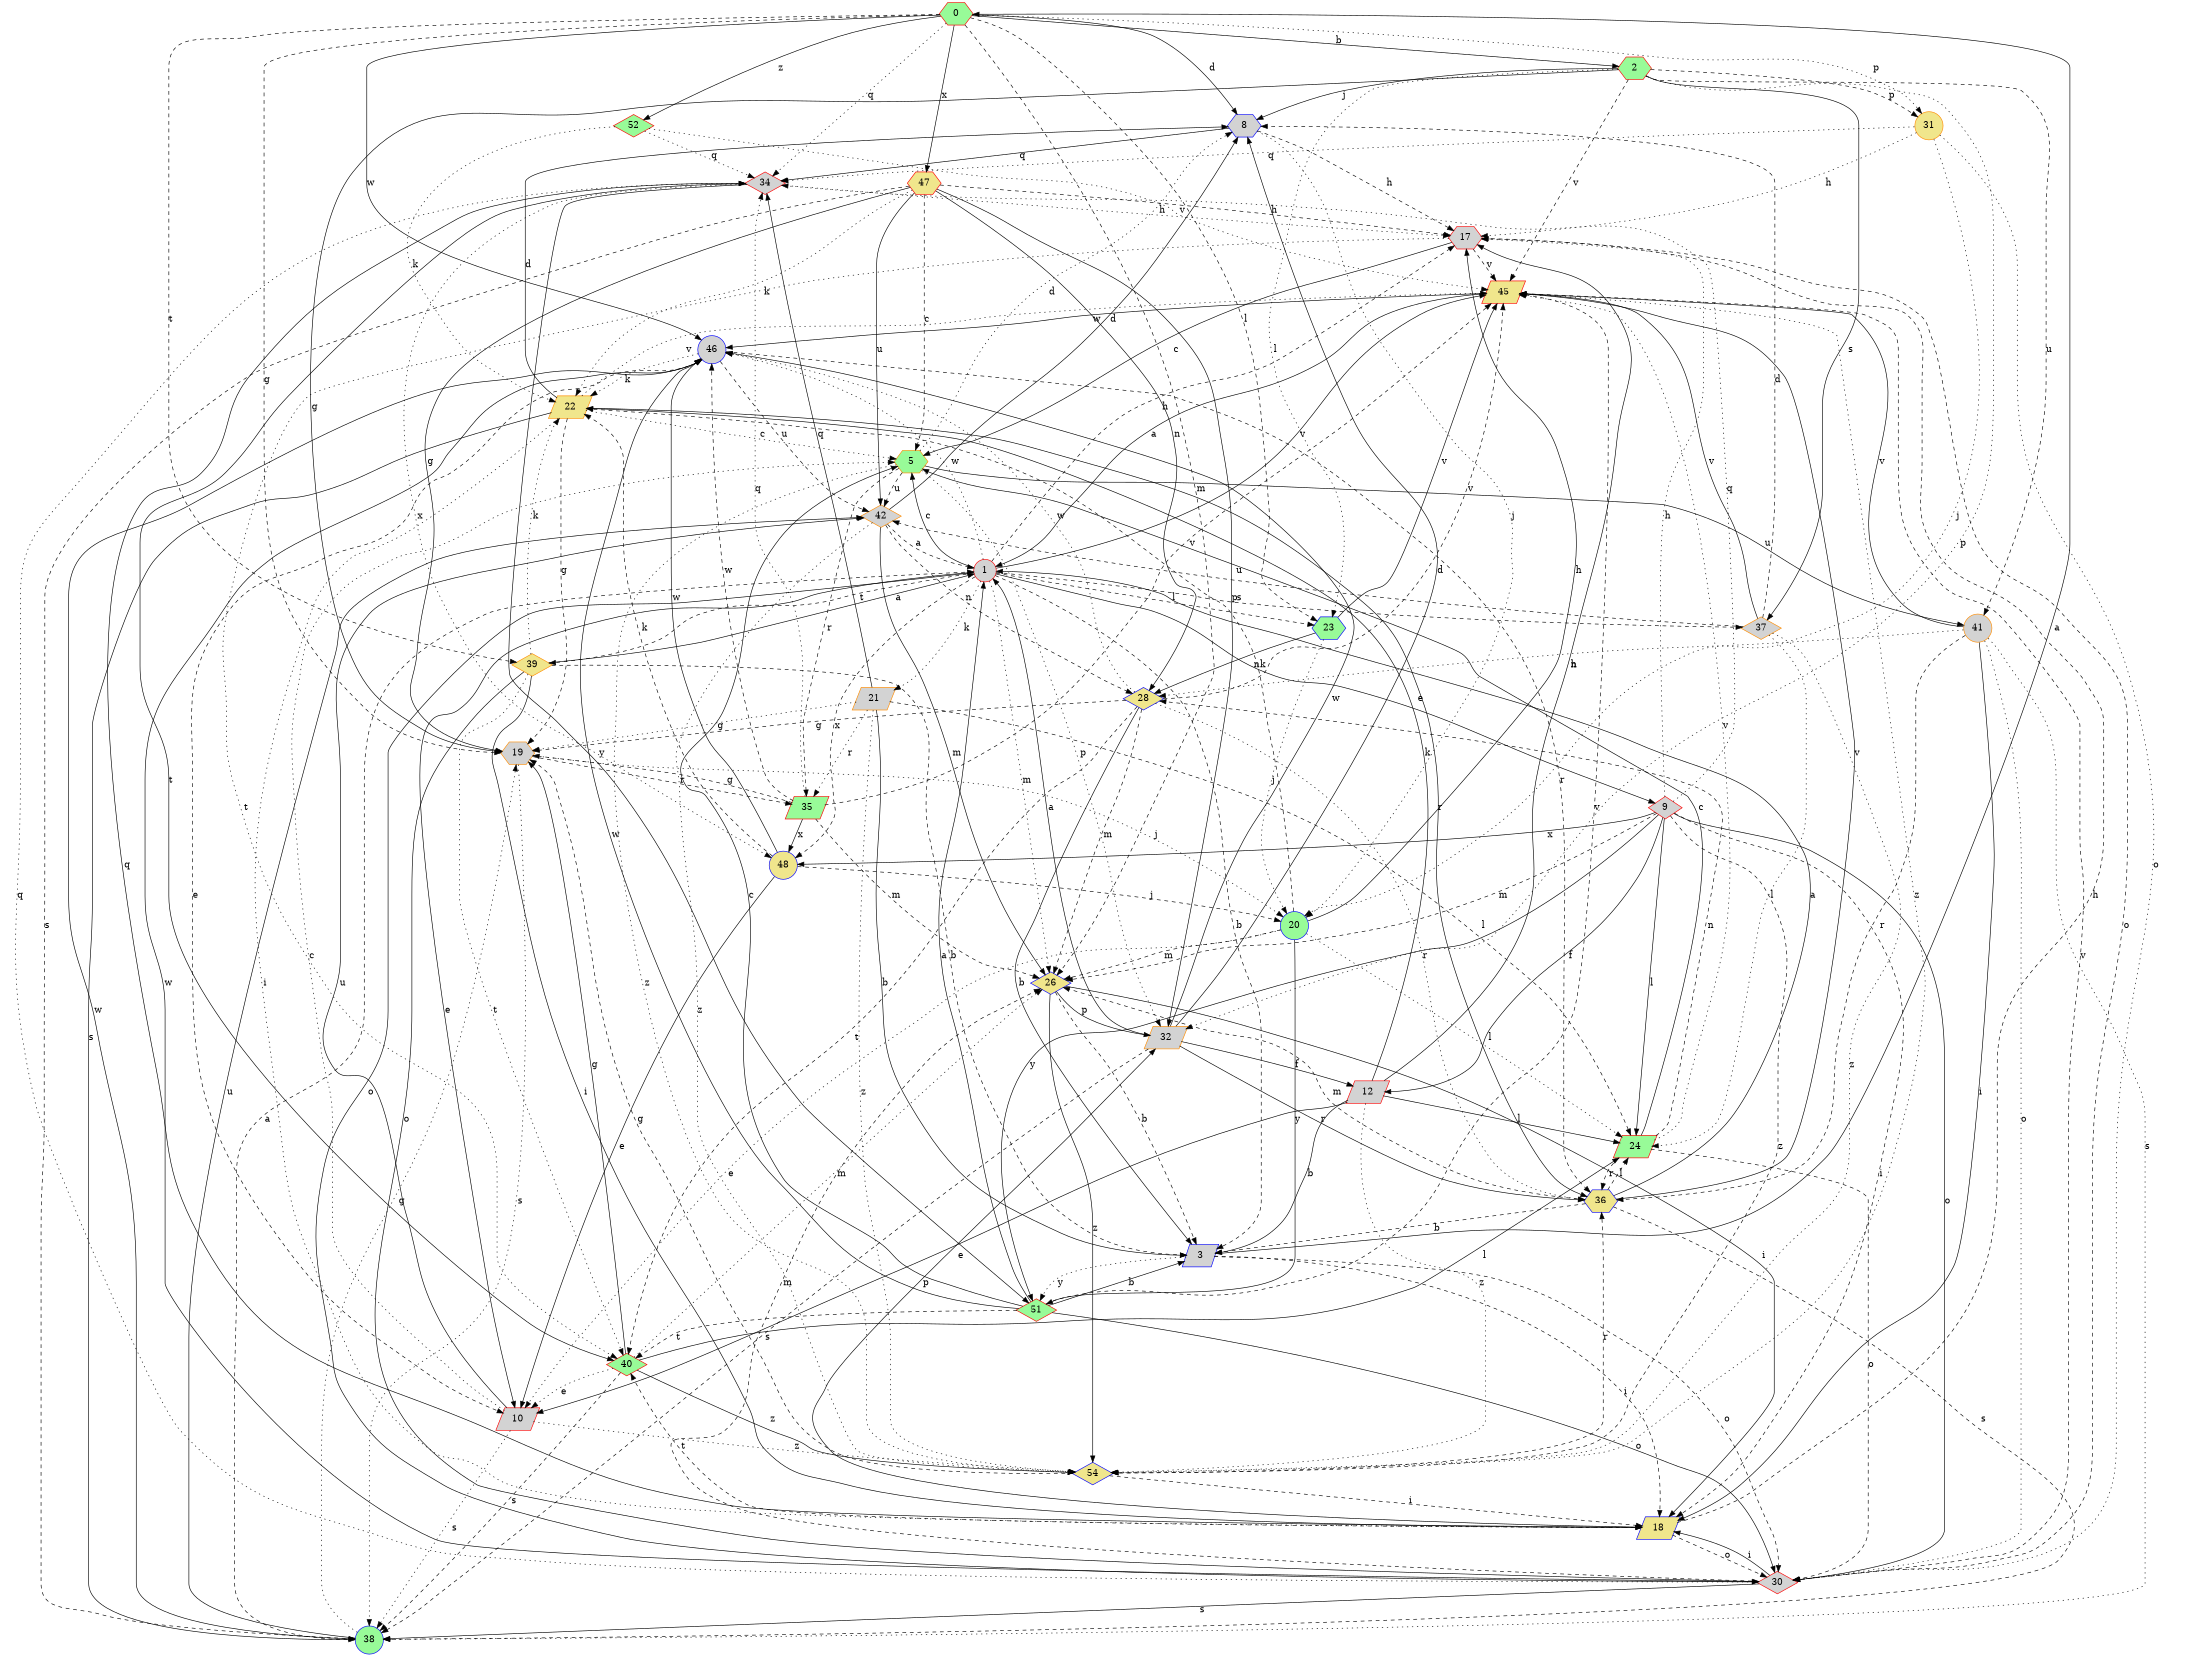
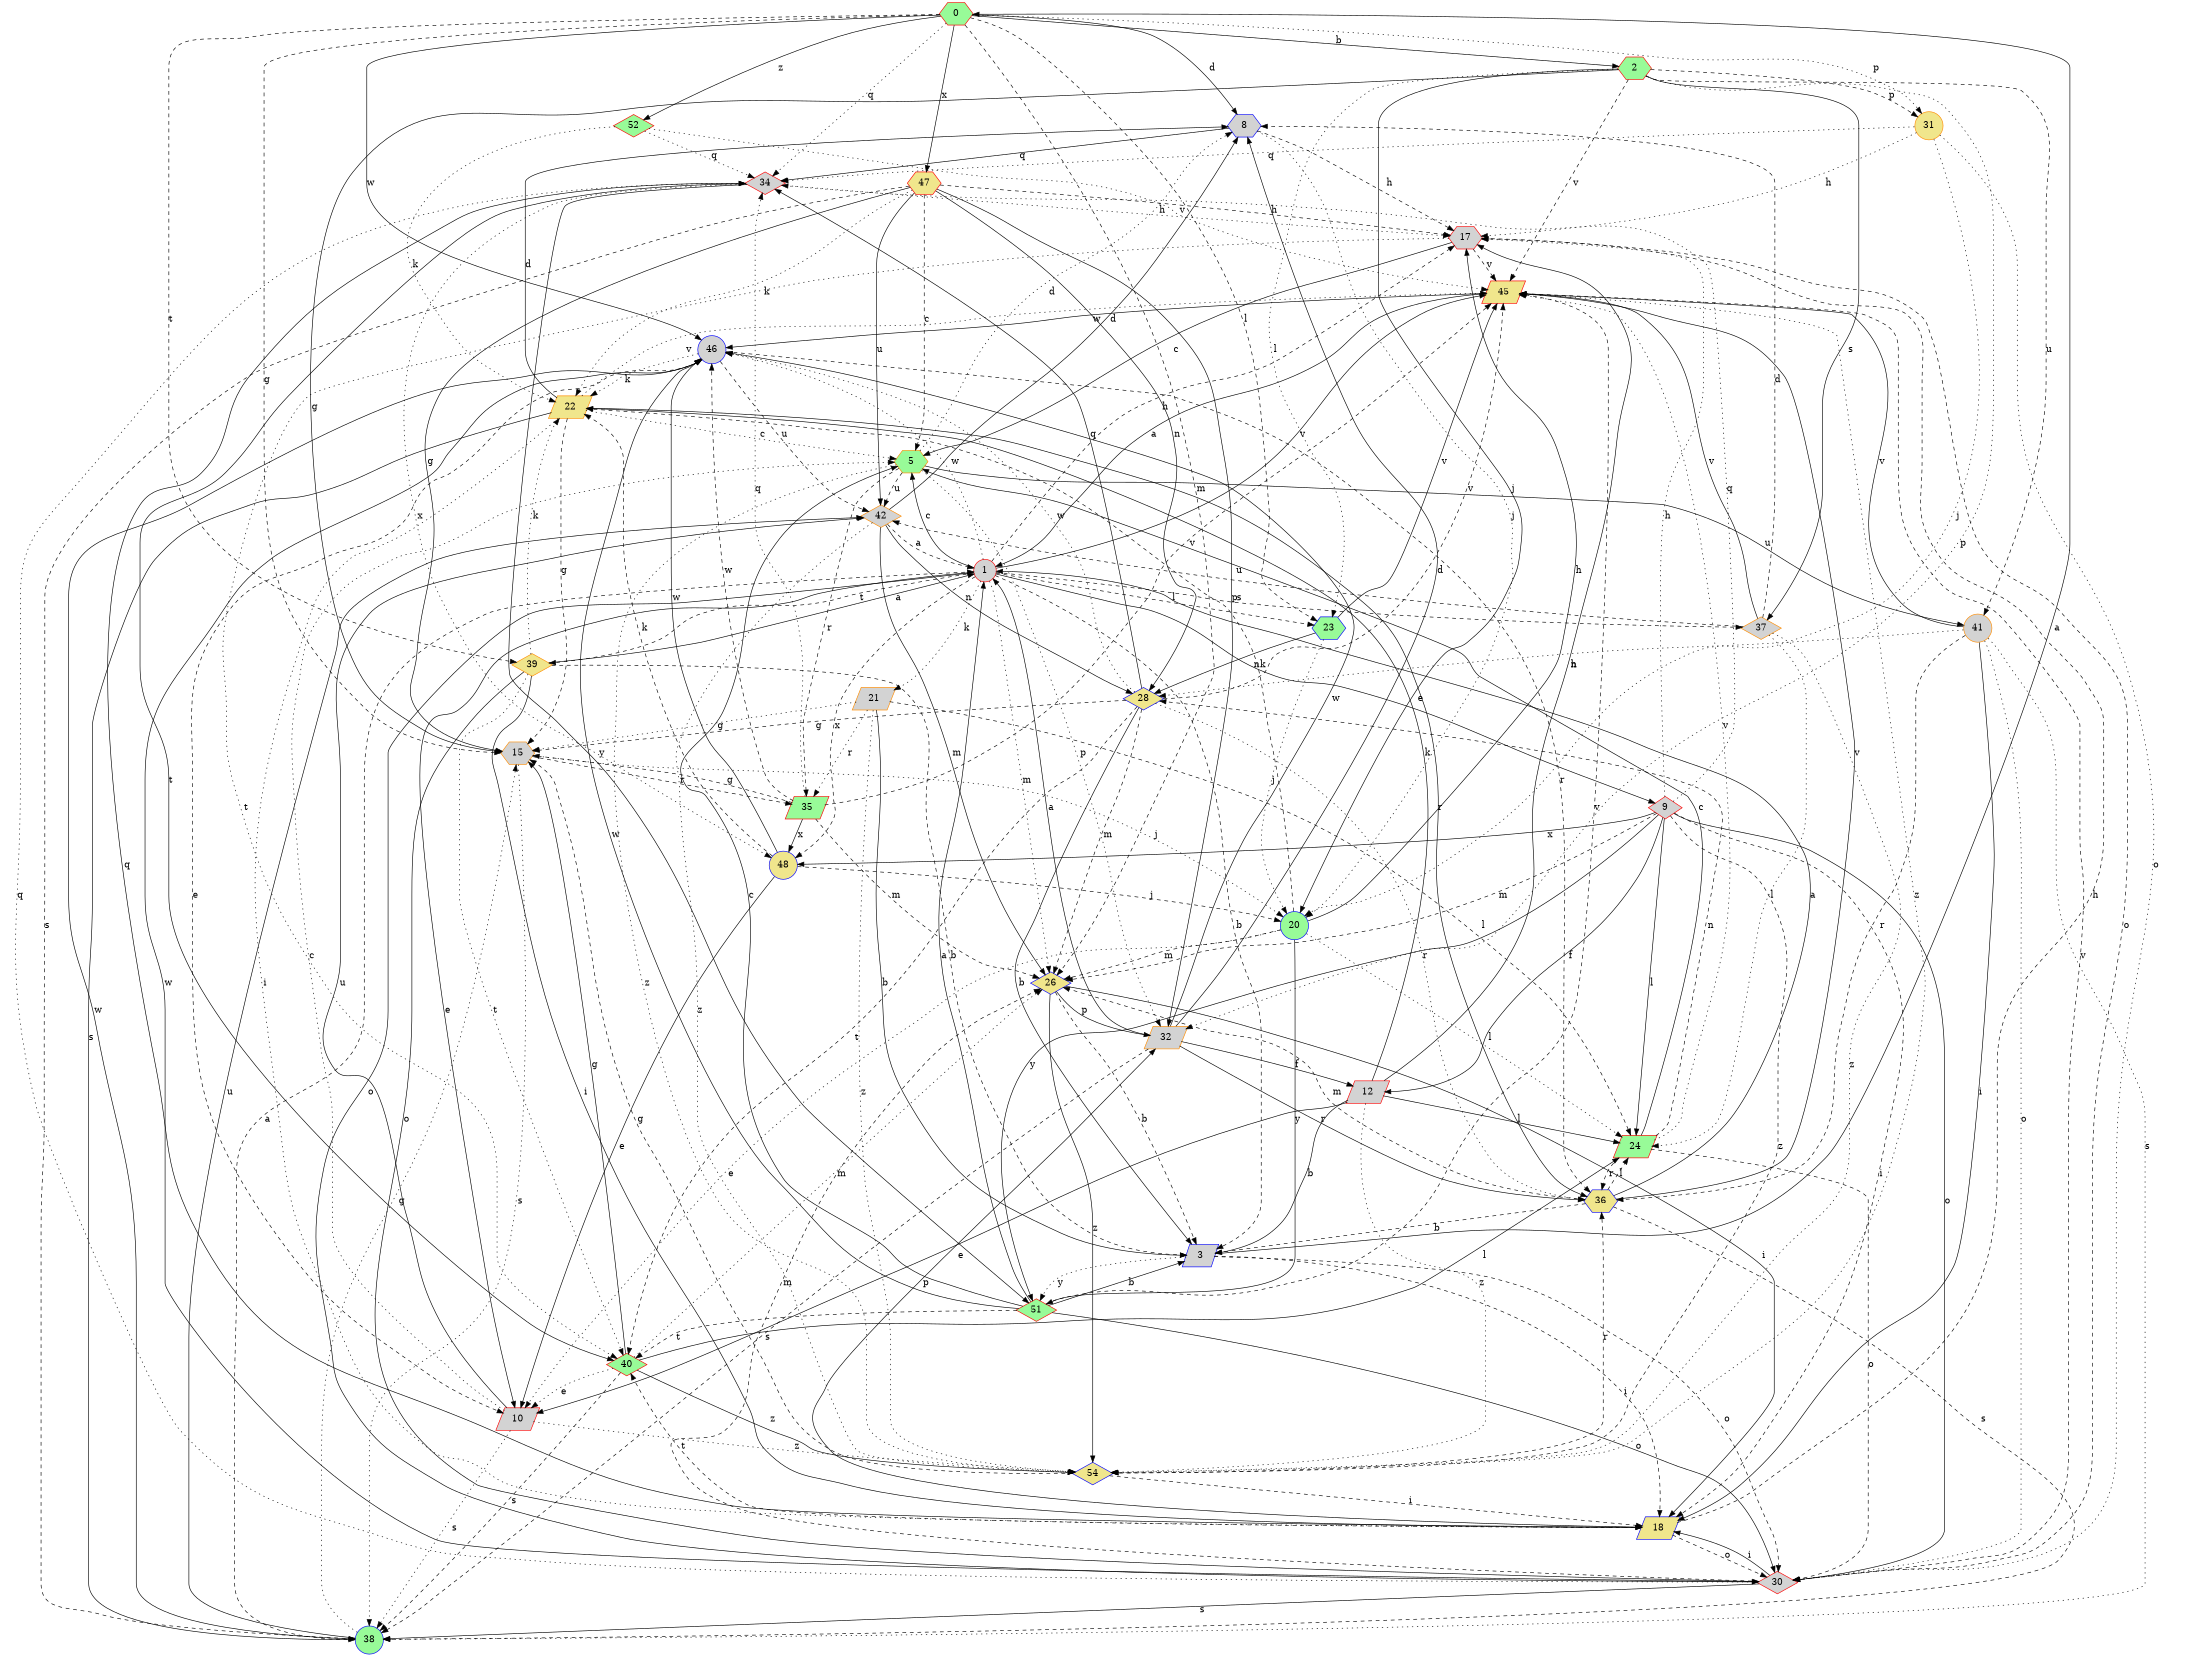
  strict digraph {
    node [color=red fillcolor=lightgrey shape=diamond style=filled]
    edge [style=solid]
    0 [fillcolor=palegreen shape=hexagon]
    2 [fillcolor=palegreen shape=hexagon]
    8 [color=blue shape=hexagon]
-   15 [color=darkorange shape=hexagon label=19]
+   15 [color=darkorange shape=hexagon]
    23 [color=blue fillcolor=palegreen shape=hexagon]
    26 [color=blue fillcolor=khaki]
    31 [color=darkorange fillcolor=khaki shape=circle]
    34
    39 [color=darkorange fillcolor=khaki]
    46 [color=blue shape=circle]
    47 [fillcolor=khaki shape=hexagon]
    52 [fillcolor=palegreen]
    37 [color=darkorange]
    45 [fillcolor=khaki shape=parallelogram]
    20 [color=blue fillcolor=palegreen shape=circle]
    32 [color=darkorange shape=parallelogram]
    41 [color=darkorange shape=circle]
    17 [shape=hexagon]
    35 [fillcolor=palegreen shape=parallelogram]
    38 [color=blue fillcolor=palegreen shape=circle]
    28 [color=blue fillcolor=khaki]
    3 [color=blue shape=parallelogram]
    18 [color=blue fillcolor=khaki shape=parallelogram]
    54 [color=blue fillcolor=khaki]
    30
    48 [color=blue fillcolor=khaki shape=circle]
    51 [fillcolor=palegreen]
    40 [fillcolor=palegreen]
    1 [shape=circle]
    22 [color=darkorange fillcolor=khaki shape=parallelogram]
    10 [shape=parallelogram]
    42 [color=darkorange]
    36 [color=blue fillcolor=khaki shape=hexagon]
    5 [color=darkorange fillcolor=palegreen shape=hexagon]
    9
    21 [color=darkorange shape=parallelogram]
    12 [shape=parallelogram]
    24 [fillcolor=palegreen shape=parallelogram]
    0 -> 2 [label=b]
    0 -> 8 [label=d]
    0 -> 15 [label=g style=dashed]
    0 -> 23 [label=l style=dashed]
    0 -> 26 [label=m style=dashed]
    0 -> 31 [label=p style=dotted]
    0 -> 34 [label=q style=dotted]
    0 -> 39 [label=t style=dashed]
    0 -> 46 [label=w]
    0 -> 47 [label=x]
    0 -> 52 [label=z]
    2 -> 15 [label=g]
    2 -> 23 [label=l style=dotted]
    2 -> 31 [label=p style=dashed]
    2 -> 37 [label=s]
    2 -> 45 [label=v style=dashed]
-   2 -> 8 [label=j]
+   2 -> 20 [label=j]
    2 -> 32 [label=p style=dotted]
    2 -> 41 [label=u style=dashed]
    8 -> 34 [label=q]
    8 -> 20 [label=j style=dotted]
    8 -> 17 [label=h style=dashed]
    15 -> 20 [label=j style=dotted]
    15 -> 35 [label=r style=dashed]
    15 -> 38 [label=s style=dotted]
    23 -> 45 [label=v]
    23 -> 20 [label=j style=dotted]
    23 -> 28 [label=n]
    26 -> 32 [label=p]
    26 -> 3 [label=b style=dashed]
    26 -> 18 [label=i]
    26 -> 54 [label=z]
    31 -> 34 [label=q style=dotted]
    31 -> 20 [label=j style=dotted]
    31 -> 17 [label=h style=dotted]
    31 -> 30 [label=o style=dotted]
    34 -> 17 [label=h style=dotted]
    34 -> 48 [label=x style=dotted]
    34 -> 51 [label=y]
    34 -> 40 [label=t]
    39 -> 3 [label=b style=dashed]
    39 -> 18 [label=i]
    39 -> 30 [label=o]
    39 -> 40 [label=t style=dotted]
    39 -> 1 [label=a]
    39 -> 22 [label=k style=dotted]
    46 -> 22 [label=k style=dotted]
    46 -> 10 [label=e style=dashed]
    46 -> 42 [label=u style=dashed]
    46 -> 36 [label=r style=dashed]
    47 -> 15 [label=g]
    47 -> 32 [label=p]
    47 -> 17 [label=h style=dashed]
    47 -> 38 [label=s style=dashed]
    47 -> 28 [label=n]
    47 -> 22 [label=k style=dotted]
    47 -> 42 [label=u]
    47 -> 5 [label=c style=dashed]
    52 -> 34 [label=q style=dotted]
    52 -> 45 [label=v style=dotted]
    52 -> 22 [label=k style=dotted]
    37 -> 8 [label=d style=dashed]
    37 -> 45 [label=v]
    37 -> 54 [label=z style=dotted]
    37 -> 42 [label=u style=dashed]
    37 -> 24 [label=l style=dotted]
    45 -> 46 [label=w]
    45 -> 54 [label=z style=dotted]
    45 -> 1 [label=a]
    20 -> 26 [label=m style=dashed]
    20 -> 17 [label=h]
    20 -> 51 [label=y]
    20 -> 22 [label=k style=dashed]
    20 -> 10 [label=e style=dotted]
    20 -> 24 [label=l style=dotted]
    32 -> 8 [label=d]
    32 -> 46 [label=w]
    32 -> 38 [label=s style=dashed]
    32 -> 1 [label=a]
    32 -> 36 [label=r]
    32 -> 12 [label=f]
    41 -> 45 [label=v]
    41 -> 38 [label=s style=dotted]
    41 -> 28 [label=n style=dotted]
    41 -> 18 [label=i]
    41 -> 30 [label=o style=dotted]
    41 -> 36 [label=r style=dashed]
    17 -> 45 [label=v style=dashed]
    17 -> 30 [label=o style=dashed]
    17 -> 40 [label=t style=dotted]
    17 -> 5 [label=c]
    35 -> 15 [label=g style=dashed]
    35 -> 26 [label=m style=dashed]
    35 -> 34 [label=q style=dotted]
    35 -> 46 [label=w style=dashed]
    35 -> 45 [label=v style=dashed]
    35 -> 48 [label=x]
    38 -> 15 [label=g style=dotted]
    38 -> 46 [label=w]
    38 -> 1 [label=a style=dashed]
    38 -> 42 [label=u]
    28 -> 15 [label=g style=dashed]
    28 -> 26 [label=m style=dashed]
-   21 -> 34 [label=q]
+   28 -> 34 [label=q]
    28 -> 46 [label=w style=dotted]
    28 -> 45 [label=v style=dashed]
    28 -> 3 [label=b]
    28 -> 40 [label=t style=dashed]
    28 -> 36 [label=r style=dotted]
    3 -> 0 [label=a]
    3 -> 18 [label=i style=dashed]
    3 -> 30 [label=o style=dashed]
    3 -> 51 [label=y style=dotted]
    18 -> 34 [label=q]
    18 -> 32 [label=p]
    18 -> 17 [label=h style=dashed]
    18 -> 30 [label=o style=dashed]
    18 -> 40 [label=t style=dashed]
    54 -> 15 [label=g style=dashed]
    54 -> 18 [label=i style=dashed]
    54 -> 36 [label=r style=dashed]
    30 -> 26 [label=m style=dashed]
    30 -> 34 [label=q style=dotted]
    30 -> 46 [label=w]
    30 -> 45 [label=v style=dashed]
    30 -> 38 [label=s]
    30 -> 18 [label=i]
    48 -> 46 [label=w]
    48 -> 20 [label=j style=dashed]
    48 -> 22 [label=k style=dashed]
    48 -> 10 [label=e]
    51 -> 46 [label=w]
    51 -> 45 [label=v style=dashed]
    51 -> 3 [label=b]
    51 -> 30 [label=o]
    51 -> 40 [label=t style=dashed]
    51 -> 1 [label=a]
    51 -> 5 [label=c]
    40 -> 15 [label=g]
    40 -> 26 [label=m style=dotted]
    40 -> 38 [label=s style=dashed]
    40 -> 54 [label=z]
    40 -> 10 [label=e style=dotted]
    40 -> 24 [label=l]
    1 -> 23 [label=l style=dashed]
    1 -> 26 [label=m style=dotted]
    1 -> 39 [label=t style=dashed]
    1 -> 46 [label=w style=dotted]
    1 -> 37 [label=s style=dashed]
    1 -> 45 [label=v]
    1 -> 17 [label=h style=dashed]
    1 -> 3 [label=b style=dashed]
    1 -> 30 [label=o]
    1 -> 48 [label=x style=dashed]
    1 -> 10 [label=e]
    1 -> 5 [label=c]
    1 -> 9 [label=e]
    1 -> 21 [label=k style=dotted]
    22 -> 8 [label=d]
    22 -> 15 [label=g style=dashed]
    22 -> 45 [label=v style=dotted]
    22 -> 38 [label=s]
    22 -> 18 [label=i style=dotted]
    22 -> 36 [label=r]
    22 -> 5 [label=c style=dotted]
    10 -> 38 [label=s style=dotted]
    10 -> 54 [label=z style=dotted]
    10 -> 42 [label=u]
    10 -> 5 [label=c style=dotted]
    42 -> 8 [label=d]
    42 -> 26 [label=m]
-   42 -> 28 [label=n style=dashed]
+   42 -> 28 [label=n]
    42 -> 54 [label=z style=dotted]
    42 -> 1 [label=a style=dashed]
    36 -> 26 [label=m style=dashed]
    36 -> 45 [label=v]
    36 -> 38 [label=s style=dashed]
    36 -> 3 [label=b style=dashed]
    36 -> 1 [label=a]
    36 -> 24 [label=l style=dashed]
    5 -> 8 [label=d style=dotted]
    5 -> 32 [label=p style=dotted]
    5 -> 41 [label=u]
    5 -> 35 [label=r style=dashed]
    5 -> 54 [label=z style=dotted]
    5 -> 42 [label=u style=dashed]
    9 -> 26 [label=m style=dashed]
    9 -> 34 [label=q style=dotted]
    9 -> 17 [label=h style=dotted]
    9 -> 18 [label=i style=dashed]
    9 -> 54 [label=z style=dashed]
    9 -> 30 [label=o]
    9 -> 48 [label=x]
    9 -> 51 [label=y]
    9 -> 12 [label=f]
    9 -> 24 [label=l]
    21 -> 15 [label=g style=dotted]
    21 -> 35 [label=r style=dotted]
    21 -> 3 [label=b]
    21 -> 54 [label=z style=dotted]
    21 -> 24 [label=l style=dashed]
    12 -> 17 [label=h]
    12 -> 3 [label=b]
    12 -> 54 [label=z style=dotted]
    12 -> 22 [label=k]
    12 -> 10 [label=e]
    12 -> 24 [label=l]
    24 -> 45 [label=v style=dotted]
    24 -> 28 [label=n style=dashed]
    24 -> 30 [label=o style=dashed]
    24 -> 36 [label=r style=dashed]
    24 -> 5 [label=c]
  }
